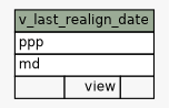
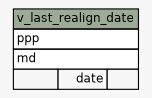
  digraph {
    bgcolor="#f7f7f7"
    fontname=Helvetica
    fontsize=11
    nodesep=0.18
    rankdir=RL
    ranksep=0.46
-   n1 [fontname=Helvetica fontsize=11 label=<     <TABLE BORDER="0" CELLBORDER="1" CELLSPACING="0" BGCOLOR="#ffffff">       <TR><TD COLSPAN="3" BGCOLOR="#9bab96" ALIGN="CENTER">v_last_realign_date</TD></TR>       <TR><TD PORT="ppp" COLSPAN="3" ALIGN="LEFT">ppp</TD></TR>       <TR><TD PORT="md" COLSPAN="3" ALIGN="LEFT">md</TD></TR>       <TR><TD ALIGN="LEFT" BGCOLOR="#f7f7f7">  </TD><TD ALIGN="RIGHT" BGCOLOR="#f7f7f7">view</TD><TD ALIGN="RIGHT" BGCOLOR="#f7f7f7">  </TD></TR>     </TABLE>> shape=plaintext]
+   n1 [fontname=Helvetica fontsize=11 label=<     <TABLE BORDER="0" CELLBORDER="1" CELLSPACING="0" BGCOLOR="#ffffff">       <TR><TD COLSPAN="3" BGCOLOR="#9bab96" ALIGN="CENTER">v_last_realign_date</TD></TR>       <TR><TD PORT="ppp" COLSPAN="3" ALIGN="LEFT">ppp</TD></TR>       <TR><TD PORT="md" COLSPAN="3" ALIGN="LEFT">md</TD></TR>       <TR><TD ALIGN="LEFT" BGCOLOR="#f7f7f7">  </TD><TD ALIGN="RIGHT" BGCOLOR="#f7f7f7">date</TD><TD ALIGN="RIGHT" BGCOLOR="#f7f7f7">  </TD></TR>     </TABLE>> shape=plaintext]
  }
